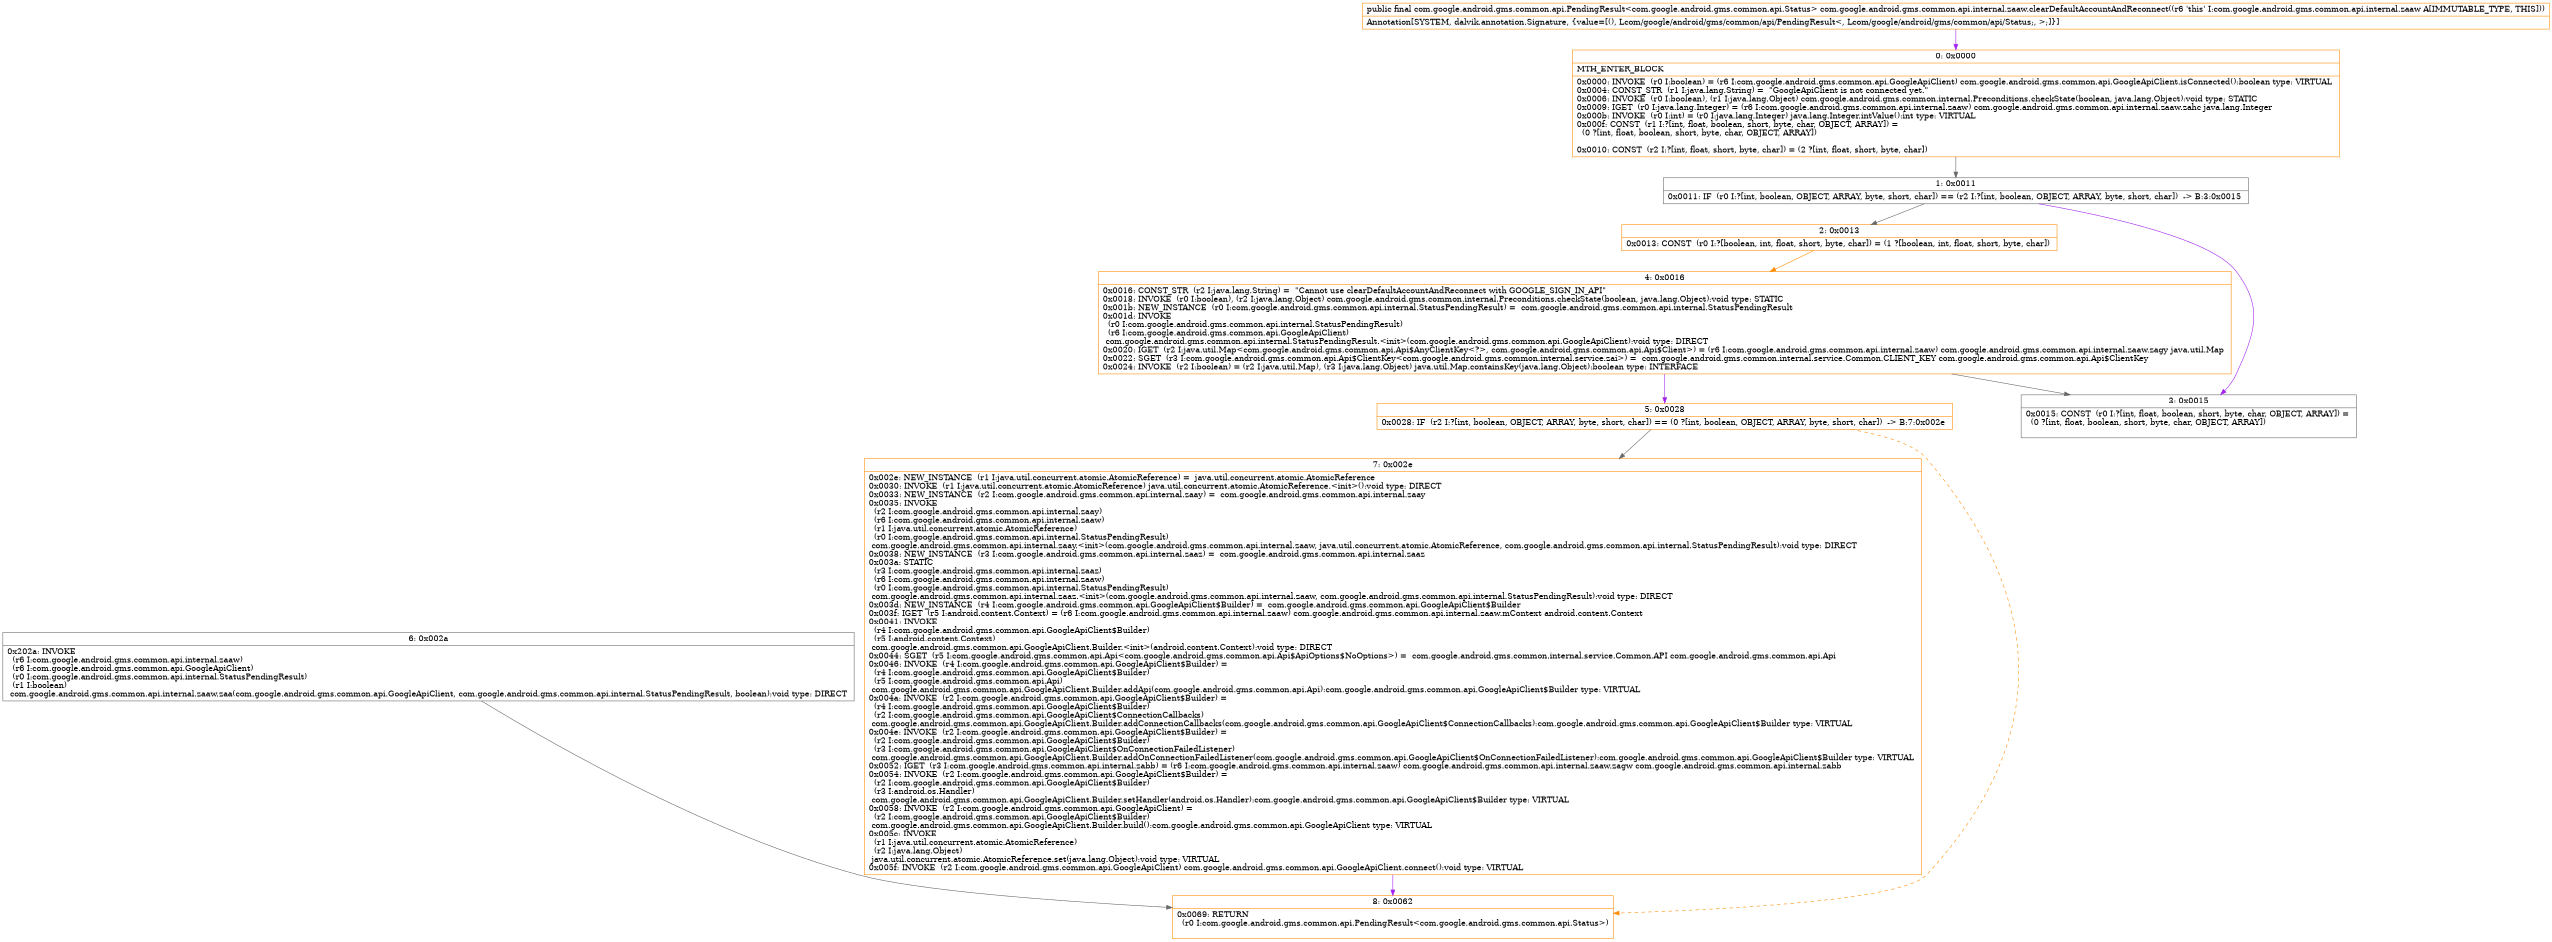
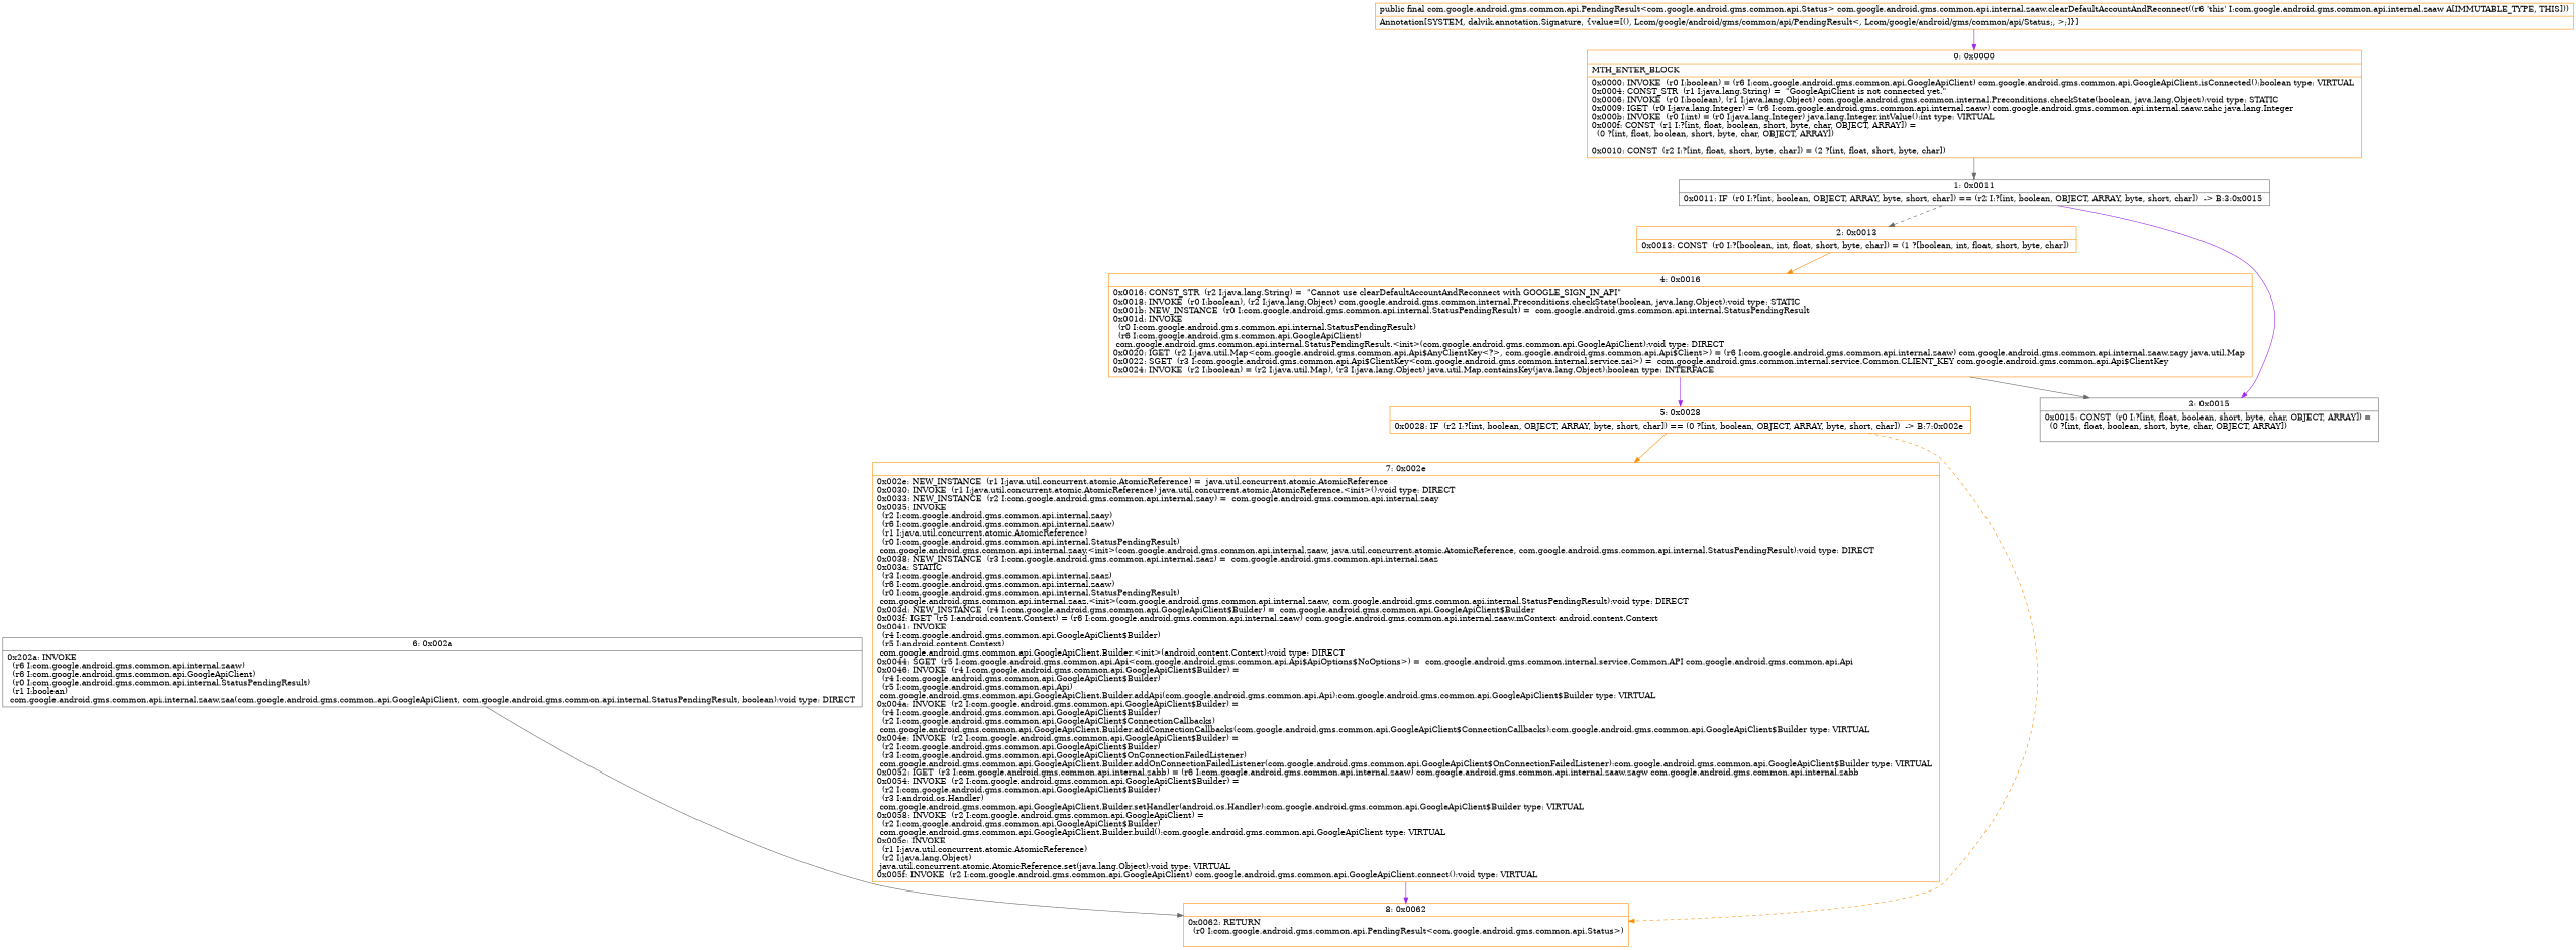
  digraph {
    node [color=darkorange shape=record]
    edge [color=gray40]
    n1 [label="{0\:\ 0x0000|MTH_ENTER_BLOCK\l|0x0000: INVOKE  (r0 I:boolean) = (r6 I:com.google.android.gms.common.api.GoogleApiClient) com.google.android.gms.common.api.GoogleApiClient.isConnected():boolean type: VIRTUAL \l0x0004: CONST_STR  (r1 I:java.lang.String) =  \"GoogleApiClient is not connected yet.\" \l0x0006: INVOKE  (r0 I:boolean), (r1 I:java.lang.Object) com.google.android.gms.common.internal.Preconditions.checkState(boolean, java.lang.Object):void type: STATIC \l0x0009: IGET  (r0 I:java.lang.Integer) = (r6 I:com.google.android.gms.common.api.internal.zaaw) com.google.android.gms.common.api.internal.zaaw.zahc java.lang.Integer \l0x000b: INVOKE  (r0 I:int) = (r0 I:java.lang.Integer) java.lang.Integer.intValue():int type: VIRTUAL \l0x000f: CONST  (r1 I:?[int, float, boolean, short, byte, char, OBJECT, ARRAY]) = \l  (0 ?[int, float, boolean, short, byte, char, OBJECT, ARRAY])\l \l0x0010: CONST  (r2 I:?[int, float, short, byte, char]) = (2 ?[int, float, short, byte, char]) \l}"]
    n2 [color=gray40 label="{1\:\ 0x0011|0x0011: IF  (r0 I:?[int, boolean, OBJECT, ARRAY, byte, short, char]) == (r2 I:?[int, boolean, OBJECT, ARRAY, byte, short, char])  \-\> B:3:0x0015 \l}"]
    n3 [label="{2\:\ 0x0013|0x0013: CONST  (r0 I:?[boolean, int, float, short, byte, char]) = (1 ?[boolean, int, float, short, byte, char]) \l}"]
    n4 [color=gray40 label="{3\:\ 0x0015|0x0015: CONST  (r0 I:?[int, float, boolean, short, byte, char, OBJECT, ARRAY]) = \l  (0 ?[int, float, boolean, short, byte, char, OBJECT, ARRAY])\l \l}"]
    n5 [label="{4\:\ 0x0016|0x0016: CONST_STR  (r2 I:java.lang.String) =  \"Cannot use clearDefaultAccountAndReconnect with GOOGLE_SIGN_IN_API\" \l0x0018: INVOKE  (r0 I:boolean), (r2 I:java.lang.Object) com.google.android.gms.common.internal.Preconditions.checkState(boolean, java.lang.Object):void type: STATIC \l0x001b: NEW_INSTANCE  (r0 I:com.google.android.gms.common.api.internal.StatusPendingResult) =  com.google.android.gms.common.api.internal.StatusPendingResult \l0x001d: INVOKE  \l  (r0 I:com.google.android.gms.common.api.internal.StatusPendingResult)\l  (r6 I:com.google.android.gms.common.api.GoogleApiClient)\l com.google.android.gms.common.api.internal.StatusPendingResult.\<init\>(com.google.android.gms.common.api.GoogleApiClient):void type: DIRECT \l0x0020: IGET  (r2 I:java.util.Map\<com.google.android.gms.common.api.Api$AnyClientKey\<?\>, com.google.android.gms.common.api.Api$Client\>) = (r6 I:com.google.android.gms.common.api.internal.zaaw) com.google.android.gms.common.api.internal.zaaw.zagy java.util.Map \l0x0022: SGET  (r3 I:com.google.android.gms.common.api.Api$ClientKey\<com.google.android.gms.common.internal.service.zai\>) =  com.google.android.gms.common.internal.service.Common.CLIENT_KEY com.google.android.gms.common.api.Api$ClientKey \l0x0024: INVOKE  (r2 I:boolean) = (r2 I:java.util.Map), (r3 I:java.lang.Object) java.util.Map.containsKey(java.lang.Object):boolean type: INTERFACE \l}"]
    n6 [label="{5\:\ 0x0028|0x0028: IF  (r2 I:?[int, boolean, OBJECT, ARRAY, byte, short, char]) == (0 ?[int, boolean, OBJECT, ARRAY, byte, short, char])  \-\> B:7:0x002e \l}"]
    n7 [label="{7\:\ 0x002e|0x002e: NEW_INSTANCE  (r1 I:java.util.concurrent.atomic.AtomicReference) =  java.util.concurrent.atomic.AtomicReference \l0x0030: INVOKE  (r1 I:java.util.concurrent.atomic.AtomicReference) java.util.concurrent.atomic.AtomicReference.\<init\>():void type: DIRECT \l0x0033: NEW_INSTANCE  (r2 I:com.google.android.gms.common.api.internal.zaay) =  com.google.android.gms.common.api.internal.zaay \l0x0035: INVOKE  \l  (r2 I:com.google.android.gms.common.api.internal.zaay)\l  (r6 I:com.google.android.gms.common.api.internal.zaaw)\l  (r1 I:java.util.concurrent.atomic.AtomicReference)\l  (r0 I:com.google.android.gms.common.api.internal.StatusPendingResult)\l com.google.android.gms.common.api.internal.zaay.\<init\>(com.google.android.gms.common.api.internal.zaaw, java.util.concurrent.atomic.AtomicReference, com.google.android.gms.common.api.internal.StatusPendingResult):void type: DIRECT \l0x0038: NEW_INSTANCE  (r3 I:com.google.android.gms.common.api.internal.zaaz) =  com.google.android.gms.common.api.internal.zaaz \l0x003a: STATIC  \l  (r3 I:com.google.android.gms.common.api.internal.zaaz)\l  (r6 I:com.google.android.gms.common.api.internal.zaaw)\l  (r0 I:com.google.android.gms.common.api.internal.StatusPendingResult)\l com.google.android.gms.common.api.internal.zaaz.\<init\>(com.google.android.gms.common.api.internal.zaaw, com.google.android.gms.common.api.internal.StatusPendingResult):void type: DIRECT \l0x003d: NEW_INSTANCE  (r4 I:com.google.android.gms.common.api.GoogleApiClient$Builder) =  com.google.android.gms.common.api.GoogleApiClient$Builder \l0x003f: IGET  (r5 I:android.content.Context) = (r6 I:com.google.android.gms.common.api.internal.zaaw) com.google.android.gms.common.api.internal.zaaw.mContext android.content.Context \l0x0041: INVOKE  \l  (r4 I:com.google.android.gms.common.api.GoogleApiClient$Builder)\l  (r5 I:android.content.Context)\l com.google.android.gms.common.api.GoogleApiClient.Builder.\<init\>(android.content.Context):void type: DIRECT \l0x0044: SGET  (r5 I:com.google.android.gms.common.api.Api\<com.google.android.gms.common.api.Api$ApiOptions$NoOptions\>) =  com.google.android.gms.common.internal.service.Common.API com.google.android.gms.common.api.Api \l0x0046: INVOKE  (r4 I:com.google.android.gms.common.api.GoogleApiClient$Builder) = \l  (r4 I:com.google.android.gms.common.api.GoogleApiClient$Builder)\l  (r5 I:com.google.android.gms.common.api.Api)\l com.google.android.gms.common.api.GoogleApiClient.Builder.addApi(com.google.android.gms.common.api.Api):com.google.android.gms.common.api.GoogleApiClient$Builder type: VIRTUAL \l0x004a: INVOKE  (r2 I:com.google.android.gms.common.api.GoogleApiClient$Builder) = \l  (r4 I:com.google.android.gms.common.api.GoogleApiClient$Builder)\l  (r2 I:com.google.android.gms.common.api.GoogleApiClient$ConnectionCallbacks)\l com.google.android.gms.common.api.GoogleApiClient.Builder.addConnectionCallbacks(com.google.android.gms.common.api.GoogleApiClient$ConnectionCallbacks):com.google.android.gms.common.api.GoogleApiClient$Builder type: VIRTUAL \l0x004e: INVOKE  (r2 I:com.google.android.gms.common.api.GoogleApiClient$Builder) = \l  (r2 I:com.google.android.gms.common.api.GoogleApiClient$Builder)\l  (r3 I:com.google.android.gms.common.api.GoogleApiClient$OnConnectionFailedListener)\l com.google.android.gms.common.api.GoogleApiClient.Builder.addOnConnectionFailedListener(com.google.android.gms.common.api.GoogleApiClient$OnConnectionFailedListener):com.google.android.gms.common.api.GoogleApiClient$Builder type: VIRTUAL \l0x0052: IGET  (r3 I:com.google.android.gms.common.api.internal.zabb) = (r6 I:com.google.android.gms.common.api.internal.zaaw) com.google.android.gms.common.api.internal.zaaw.zagw com.google.android.gms.common.api.internal.zabb \l0x0054: INVOKE  (r2 I:com.google.android.gms.common.api.GoogleApiClient$Builder) = \l  (r2 I:com.google.android.gms.common.api.GoogleApiClient$Builder)\l  (r3 I:android.os.Handler)\l com.google.android.gms.common.api.GoogleApiClient.Builder.setHandler(android.os.Handler):com.google.android.gms.common.api.GoogleApiClient$Builder type: VIRTUAL \l0x0058: INVOKE  (r2 I:com.google.android.gms.common.api.GoogleApiClient) = \l  (r2 I:com.google.android.gms.common.api.GoogleApiClient$Builder)\l com.google.android.gms.common.api.GoogleApiClient.Builder.build():com.google.android.gms.common.api.GoogleApiClient type: VIRTUAL \l0x005c: INVOKE  \l  (r1 I:java.util.concurrent.atomic.AtomicReference)\l  (r2 I:java.lang.Object)\l java.util.concurrent.atomic.AtomicReference.set(java.lang.Object):void type: VIRTUAL \l0x005f: INVOKE  (r2 I:com.google.android.gms.common.api.GoogleApiClient) com.google.android.gms.common.api.GoogleApiClient.connect():void type: VIRTUAL \l}"]
-   n8 [label="{8\:\ 0x0062|0x0069: RETURN  \l  (r0 I:com.google.android.gms.common.api.PendingResult\<com.google.android.gms.common.api.Status\>)\l \l}"]
+   n8 [label="{8\:\ 0x0062|0x0062: RETURN  \l  (r0 I:com.google.android.gms.common.api.PendingResult\<com.google.android.gms.common.api.Status\>)\l \l}"]
    n9 [color=gray40 label="{6\:\ 0x002a|0x202a: INVOKE  \l  (r6 I:com.google.android.gms.common.api.internal.zaaw)\l  (r6 I:com.google.android.gms.common.api.GoogleApiClient)\l  (r0 I:com.google.android.gms.common.api.internal.StatusPendingResult)\l  (r1 I:boolean)\l com.google.android.gms.common.api.internal.zaaw.zaa(com.google.android.gms.common.api.GoogleApiClient, com.google.android.gms.common.api.internal.StatusPendingResult, boolean):void type: DIRECT \l}"]
    n10 [label="{public final com.google.android.gms.common.api.PendingResult\<com.google.android.gms.common.api.Status\> com.google.android.gms.common.api.internal.zaaw.clearDefaultAccountAndReconnect((r6 'this' I:com.google.android.gms.common.api.internal.zaaw A[IMMUTABLE_TYPE, THIS]))  | Annotation[SYSTEM, dalvik.annotation.Signature, \{value=[(), Lcom\/google\/android\/gms\/common\/api\/PendingResult\<, Lcom\/google\/android\/gms\/common\/api\/Status;, \>;]\}]\l}"]
    n1 -> n2
-   n2 -> n3 [style=solid]
+   n2 -> n3 [style=dashed]
    n2 -> n4 [color=purple]
    n3 -> n5 [color=darkorange]
    n5 -> n4
    n5 -> n6 [color=purple]
-   n6 -> n7
+   n6 -> n7 [color=darkorange]
    n6 -> n8 [color=darkorange style=dashed]
    n7 -> n8 [color=purple]
    n9 -> n8
    n10 -> n1 [color=purple]
  }
